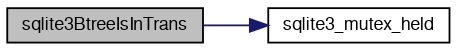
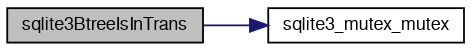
  digraph {
    rankdir=LR
    node [color=black fontname=FreeSans fontsize=10 shape=record style=filled]
    n1 [fillcolor=grey75 fontcolor=black height=0.2 label=sqlite3BtreeIsInTrans width=0.4]
-   n2 [fillcolor=white height=0.2 label=sqlite3_mutex_held width=0.4]
+   n2 [fillcolor=white height=0.2 label=sqlite3_mutex_mutex width=0.4]
    n1 -> n2 [color=midnightblue fontname=FreeSans fontsize=10 labelfontname=FreeSans labelfontsize=10 style=solid]
  }
